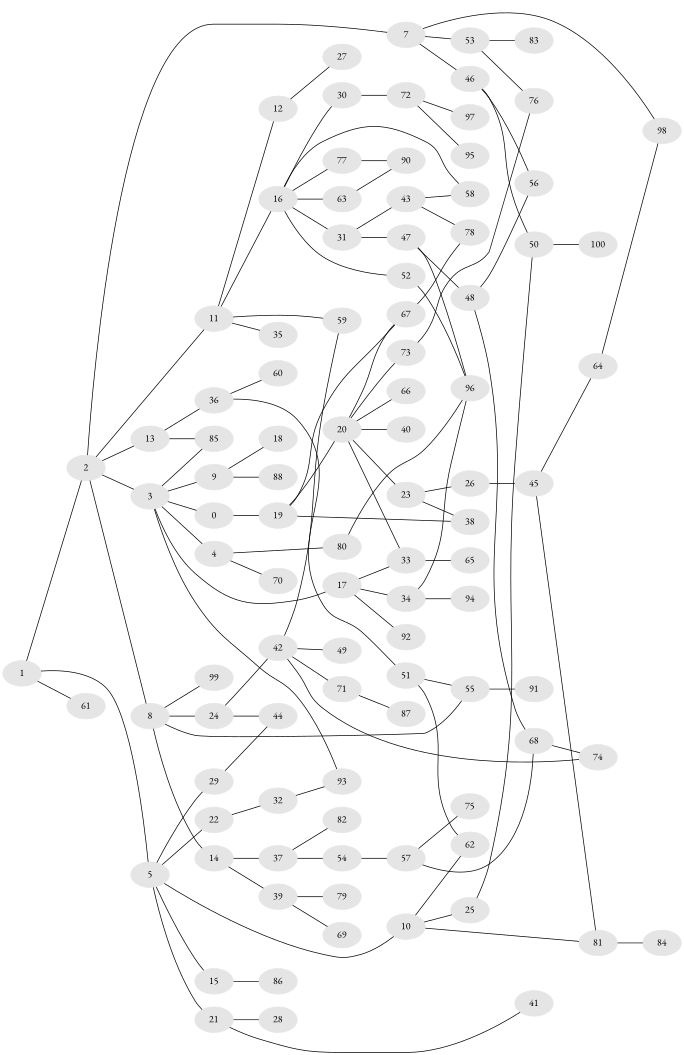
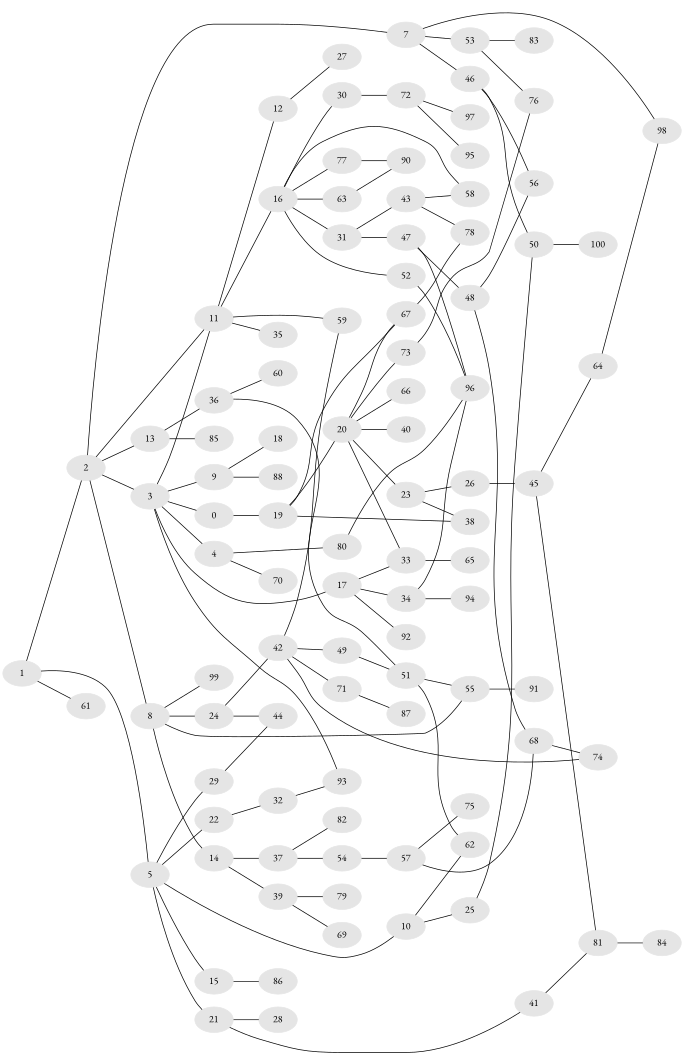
  graph {
    fontname="EB Garamond"
    rankdir=LR
    node [color=gray90 fontname="EB Garamond" style=filled]
    edge [fontname="EB Garamond"]
    1
    2
    5
    61
    3
    7
    8
    11
    13
    10
    15
    21
    22
    29
    4
    n16 [label=0]
    9
    17
    85
    93
    46
    53
    98
    14
    24
    55
    99
    12
    16
    35
    59
    36
    70
    80
    19
    18
    88
    33
    34
    92
    96
    25
    62
    81
    86
    28
    41
    32
    44
    20
    38
    67
    50
    56
    76
    83
    37
    39
    42
    91
    84
    27
    30
    31
    52
    58
    63
    77
    51
    60
    54
    82
    79
    69
    72
    43
    47
    90
    65
    94
    23
    40
    66
    73
    78
    26
    45
    49
    71
    74
    100
    64
    95
    97
    48
    57
    87
    68
    75
    1 -- 2
    1 -- 5
    1 -- 61
    2 -- 3
    2 -- 7
    2 -- 8
    2 -- 11
    2 -- 13
    5 -- 10
    5 -- 15
    5 -- 21
    5 -- 22
    5 -- 29
    3 -- 4
    3 -- n16
    3 -- 9
    3 -- 17
-   3 -- 85
+   3 -- 11
    3 -- 93
    7 -- 46
    7 -- 53
    7 -- 98
    8 -- 14
    8 -- 24
    8 -- 55
    8 -- 99
    11 -- 12
    11 -- 16
    11 -- 35
    11 -- 59
    13 -- 85
    13 -- 36
    10 -- 25
    10 -- 62
-   10 -- 81
+   41 -- 81
    15 -- 86
    21 -- 28
    21 -- 41
    22 -- 32
    29 -- 44
    4 -- 70
    4 -- 80
    n16 -- 19
    9 -- 18
    9 -- 88
    17 -- 33
    17 -- 34
    17 -- 92
    46 -- 50
    46 -- 56
    53 -- 76
    53 -- 83
    14 -- 37
    14 -- 39
    24 -- 44
    24 -- 42
    55 -- 91
    12 -- 27
    16 -- 30
    16 -- 31
    16 -- 52
    16 -- 58
    16 -- 63
    16 -- 77
    36 -- 51
    36 -- 60
    80 -- 96
    19 -- 20
    19 -- 38
    19 -- 67
    33 -- 65
    34 -- 96
    34 -- 94
    25 -- 50
    81 -- 84
    32 -- 93
    20 -- 33
    20 -- 67
    20 -- 23
    20 -- 40
    20 -- 66
    20 -- 73
    67 -- 78
    50 -- 100
    37 -- 54
    37 -- 82
    39 -- 79
    39 -- 69
    42 -- 59
    42 -- 49
    42 -- 71
    42 -- 74
    30 -- 72
    31 -- 43
    31 -- 47
    52 -- 96
    63 -- 90
    77 -- 90
    51 -- 55
    51 -- 62
    54 -- 57
    72 -- 95
    72 -- 97
    43 -- 58
    43 -- 78
    47 -- 96
    47 -- 48
    23 -- 38
    23 -- 26
    73 -- 76
    26 -- 45
    45 -- 81
    45 -- 64
+   49 -- 51
    71 -- 87
    64 -- 98
    48 -- 56
    48 -- 68
    57 -- 68
    57 -- 75
    68 -- 74
  }
